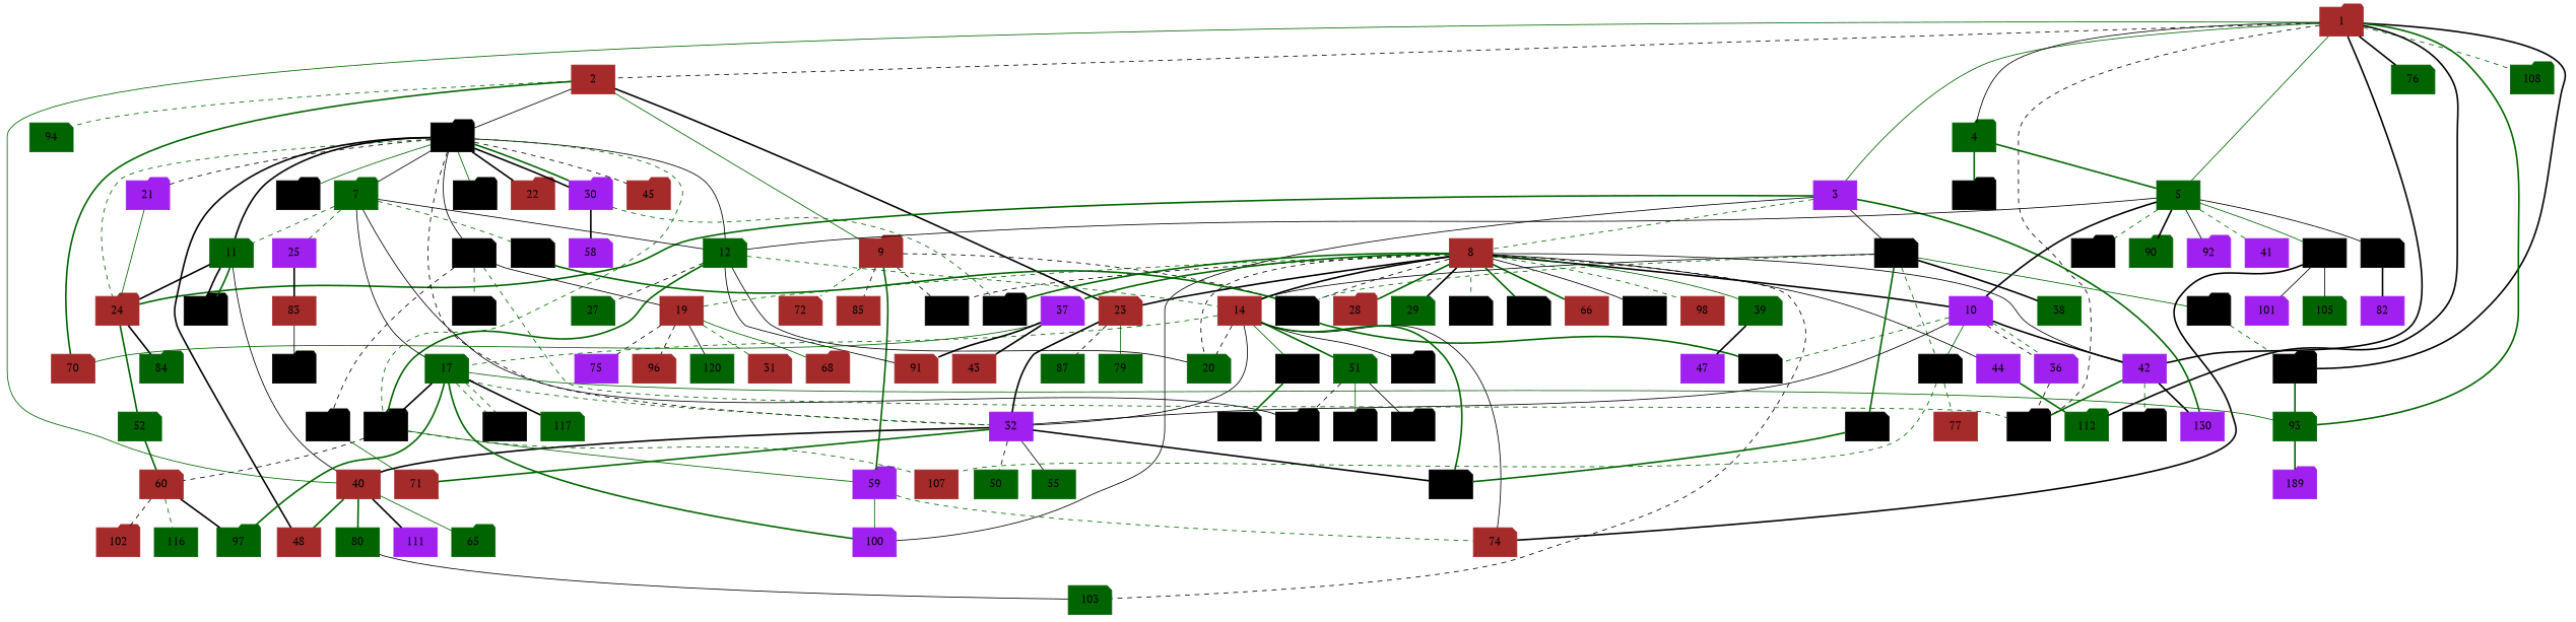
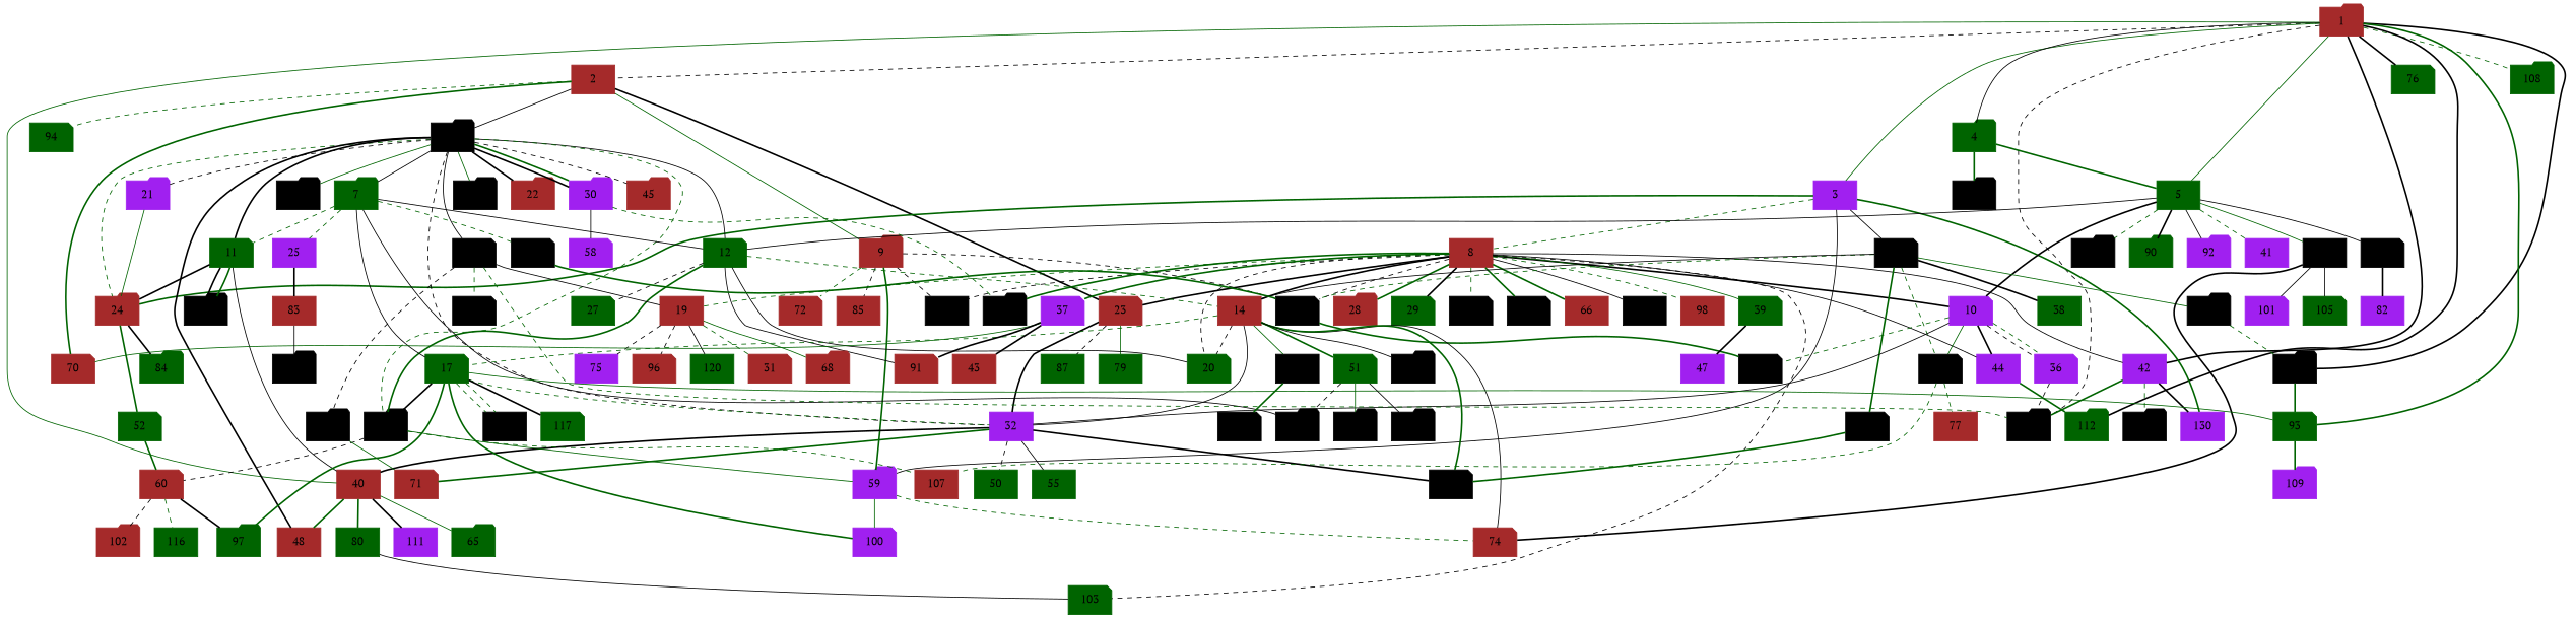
  graph {
    fontname="PT Serif"
    node [color=black fontname="PT Serif" shape=note style=filled]
    edge [color=black fontname="PT Serif" style=bold]
    1 [color=brown shape=folder]
    2 [color=brown shape=box]
    3 [color=purple shape=box]
    4 [color=darkgreen shape=folder]
    5 [color=darkgreen shape=box]
    40 [color=brown shape=box]
    42 [color=purple shape=box]
    49 [shape=folder]
    76 [color=darkgreen]
    81 [shape=folder]
    93 [color=darkgreen]
    108 [color=darkgreen shape=folder]
    112 [color=darkgreen shape=folder]
    6 [shape=folder]
    9 [color=brown shape=folder]
    23 [color=brown]
    70 [color=brown]
    94 [color=darkgreen]
    8 [color=brown shape=box]
    13
    24 [color=brown shape=folder]
    59 [color=purple shape=folder]
    n23 [color=purple label=130 shape=box]
    69 [shape=folder]
    10 [color=purple]
    12 [color=darkgreen]
    41 [color=purple shape=box]
    62 [shape=box]
    63 [shape=folder]
    73
    90 [color=darkgreen shape=folder]
    92 [color=purple shape=folder]
    48 [color=brown shape=box]
    65 [color=darkgreen shape=folder]
    80 [color=darkgreen shape=box]
    111 [color=purple shape=box]
    61 [shape=folder]
-   109 [color=purple shape=folder label=189]
+   109 [color=purple shape=folder]
    7 [color=darkgreen shape=folder]
    11 [color=darkgreen]
    15 [shape=folder]
    18
    21 [color=purple shape=folder]
    22 [color=brown shape=folder]
    30 [color=purple shape=folder]
    32 [color=purple shape=box]
    45 [color=brown shape=folder]
    57 [shape=folder]
    115 [shape=folder]
    16 [shape=box]
    104
    72 [color=brown]
    85 [color=brown shape=box]
    79 [color=darkgreen shape=box]
    87 [color=darkgreen shape=box]
    14 [color=brown shape=box]
    19 [color=brown shape=box]
    20 [color=darkgreen]
    28 [color=brown shape=folder]
    29 [color=darkgreen]
    33
    37 [color=purple]
    39 [color=darkgreen]
    44 [color=purple shape=box]
    54
    66 [color=brown shape=box]
    89 [shape=box]
    95 [shape=folder]
    98 [color=brown shape=box]
    103 [color=darkgreen]
    34
    35 [shape=folder]
    38 [color=darkgreen shape=box]
    46
    52 [color=darkgreen]
    84 [color=darkgreen shape=folder]
    74 [color=brown]
    100 [color=purple]
    36 [color=purple]
    118
    27 [color=darkgreen]
    91 [color=brown]
    101 [color=purple]
    105 [color=darkgreen]
    82 [color=purple shape=box]
    17 [color=darkgreen]
    25 [color=purple shape=box]
    56
    99 [shape=folder]
    86 [shape=folder]
    53 [shape=folder]
    88
    58 [color=purple]
    67
    50 [color=darkgreen shape=box]
    55 [color=darkgreen shape=box]
    71 [color=brown]
    107 [color=brown shape=box]
    60 [color=brown]
    97 [color=darkgreen shape=folder]
    114 [shape=box]
    117 [color=darkgreen]
    83 [color=brown shape=box]
    26 [shape=box]
    51 [color=darkgreen]
    78 [shape=folder]
    31 [color=brown]
    68 [color=brown shape=folder]
    75 [color=purple shape=box]
    96 [color=brown]
    120 [color=darkgreen shape=box]
    43 [color=brown shape=box]
    47 [color=purple shape=box]
    77 [color=brown shape=box]
    64
    113 [shape=folder]
    119 [shape=folder]
    106 [shape=folder]
    102 [color=brown shape=folder]
    116 [color=darkgreen shape=box]
    1 -- 2 [style=dashed]
    1 -- 3 [color=darkgreen style=solid]
    1 -- 4 [style=solid]
    1 -- 5 [color=darkgreen style=solid]
    1 -- 40 [color=darkgreen style=solid]
    1 -- 42
    1 -- 49 [style=dashed]
    1 -- 76
    1 -- 81
    1 -- 93 [color=darkgreen]
    1 -- 108 [color=darkgreen style=dashed]
    1 -- 112
    2 -- 6 [style=solid]
    2 -- 9 [color=darkgreen style=solid]
    2 -- 23
    2 -- 70 [color=darkgreen]
    2 -- 94 [color=darkgreen style=dashed]
    3 -- 8 [color=darkgreen style=dashed]
    3 -- 13 [style=solid]
    3 -- 24 [color=darkgreen]
-   3 -- 100 [style=solid]
+   3 -- 59 [style=solid]
    3 -- n23 [color=darkgreen]
    4 -- 5 [color=darkgreen]
    4 -- 69 [color=darkgreen]
    5 -- 10
    5 -- 12 [style=solid]
    5 -- 41 [color=darkgreen style=dashed]
    5 -- 62 [color=darkgreen style=solid]
    5 -- 63 [color=darkgreen style=dashed]
    5 -- 73 [style=solid]
    5 -- 90
    5 -- 92 [style=solid]
    40 -- 48 [color=darkgreen]
    40 -- 65 [color=darkgreen style=solid]
    40 -- 80 [color=darkgreen]
    40 -- 111
    42 -- 49 [color=darkgreen]
    42 -- n23
    42 -- 61 [color=darkgreen style=dashed]
    81 -- 93 [color=darkgreen]
    93 -- 109 [color=darkgreen]
    6 -- 24 [color=darkgreen style=dashed]
    6 -- 12 [style=solid]
    6 -- 48
    6 -- 7 [style=solid]
    6 -- 11
    6 -- 15 [color=darkgreen style=solid]
    6 -- 18 [style=solid]
    6 -- 21 [style=dashed]
    6 -- 22
    6 -- 30
    6 -- 30 [color=darkgreen]
    6 -- 32 [style=dashed]
    6 -- 45 [style=dashed]
    6 -- 57 [color=darkgreen style=dashed]
    6 -- 115 [color=darkgreen style=solid]
    9 -- 59 [color=darkgreen]
    9 -- 16 [style=dashed]
    9 -- 104 [style=dashed]
    9 -- 72 [color=darkgreen style=dashed]
    9 -- 85 [style=dashed]
    23 -- 32
    23 -- 79 [color=darkgreen style=solid]
    23 -- 87 [style=dashed]
    8 -- 42 [style=solid]
    8 -- 23
    8 -- 10
    8 -- 16 [style=dashed]
    8 -- 104 [style=dashed]
    8 -- 14
    8 -- 19 [color=darkgreen style=dashed]
    8 -- 20 [style=dashed]
    8 -- 28 [color=darkgreen]
    8 -- 29
    8 -- 33 [color=darkgreen style=dashed]
    8 -- 37 [color=darkgreen]
    8 -- 39 [color=darkgreen style=solid]
    8 -- 44 [style=solid]
    8 -- 54 [color=darkgreen]
    8 -- 66 [color=darkgreen]
    8 -- 89 [style=solid]
    8 -- 95 [color=darkgreen]
    8 -- 98 [color=darkgreen style=dashed]
    8 -- 103 [style=dashed]
    13 -- 104 [color=darkgreen style=dashed]
    13 -- 14 [style=solid]
    13 -- 34 [color=darkgreen style=dashed]
    13 -- 35 [color=darkgreen style=solid]
    13 -- 38
    13 -- 46 [color=darkgreen]
    24 -- 52 [color=darkgreen]
    24 -- 84
    59 -- 74 [color=darkgreen style=dashed]
    59 -- 100 [color=darkgreen style=solid]
-   10 -- 42
+   10 -- 44
    10 -- 32 [style=solid]
    10 -- 34 [color=darkgreen style=solid]
    10 -- 36 [style=dashed]
    10 -- 36 [color=darkgreen style=dashed]
    10 -- 118 [color=darkgreen style=dashed]
    12 -- 57 [color=darkgreen]
    12 -- 14 [color=darkgreen style=dashed]
    12 -- 20 [style=solid]
    12 -- 27 [style=dashed]
    12 -- 91 [style=solid]
    62 -- 74
    62 -- 101 [style=solid]
    62 -- 105 [style=solid]
    73 -- 82
    80 -- 103 [style=solid]
    7 -- 12 [style=solid]
    7 -- 11 [color=darkgreen style=dashed]
    7 -- 17 [style=solid]
    7 -- 25 [color=darkgreen style=dashed]
    7 -- 56 [color=darkgreen style=dashed]
    7 -- 99 [style=solid]
    11 -- 40 [style=solid]
    11 -- 24
    11 -- 86
    11 -- 86 [color=darkgreen]
    18 -- 49 [color=darkgreen style=dashed]
    18 -- 19 [style=solid]
    18 -- 53 [style=dashed]
    18 -- 88 [color=darkgreen style=dashed]
    21 -- 24 [color=darkgreen style=solid]
    30 -- 95 [color=darkgreen style=dashed]
-   30 -- 58
+   30 -- 58 [style=solid]
    32 -- 40
    32 -- 67
    32 -- 50 [style=dashed]
    32 -- 55 [style=solid]
    32 -- 71 [color=darkgreen]
    57 -- 59 [color=darkgreen style=solid]
    57 -- 107 [color=darkgreen style=dashed]
    57 -- 60 [style=dashed]
    104 -- 118 [color=darkgreen]
    14 -- 32 [style=solid]
    14 -- 20 [style=dashed]
    14 -- 74 [style=solid]
    14 -- 17 [color=darkgreen style=dashed]
    14 -- 67 [color=darkgreen]
    14 -- 26 [color=darkgreen style=solid]
    14 -- 51 [color=darkgreen]
    14 -- 78 [style=solid]
    19 -- 31 [color=darkgreen style=dashed]
    19 -- 68 [color=darkgreen style=solid]
    19 -- 75 [style=dashed]
    19 -- 96 [style=dashed]
    19 -- 120 [style=solid]
    37 -- 70 [color=darkgreen style=solid]
    37 -- 91
    37 -- 43
    39 -- 47
    44 -- 112 [color=darkgreen]
    34 -- 107 [color=darkgreen style=dashed]
    34 -- 77 [color=darkgreen style=dashed]
    35 -- 81 [color=darkgreen style=dashed]
    46 -- 67 [color=darkgreen]
    52 -- 60 [color=darkgreen]
    36 -- 49 [style=dashed]
    17 -- 93 [color=darkgreen style=solid]
    17 -- 32 [color=darkgreen style=dashed]
    17 -- 57
    17 -- 100 [color=darkgreen]
    17 -- 97 [color=darkgreen]
    17 -- 114 [color=darkgreen style=dashed]
    17 -- 114 [color=darkgreen style=dashed]
    17 -- 117
    25 -- 83
    56 -- 104 [color=darkgreen]
    53 -- 71 [color=darkgreen style=solid]
    60 -- 97
    60 -- 102 [style=dashed]
    60 -- 116 [color=darkgreen style=dashed]
    83 -- 106 [style=solid]
    26 -- 64 [color=darkgreen]
    51 -- 99 [style=dashed]
    51 -- 113 [color=darkgreen style=solid]
    51 -- 119 [style=solid]
  }
